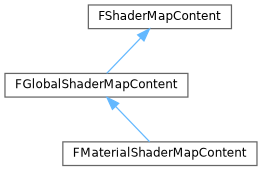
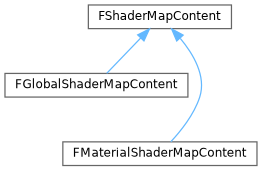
  digraph {
    rankdir=TB
    node [color=grey40 fillcolor=white fontname=Helvetica fontsize=10 shape=box style=filled]
    edge [color=steelblue1 dir=back fontname=Helvetica fontsize=10 labelfontname=Helvetica labelfontsize=10 style=solid]
    n1 [height=0.2 label=FShaderMapContent width=0.4]
    n2 [height=0.2 label=FGlobalShaderMapContent width=0.4]
    n3 [height=0.2 label=FMaterialShaderMapContent width=0.4]
    n1 -> n2
-   n2 -> n3
+   n1 -> n3
  }
